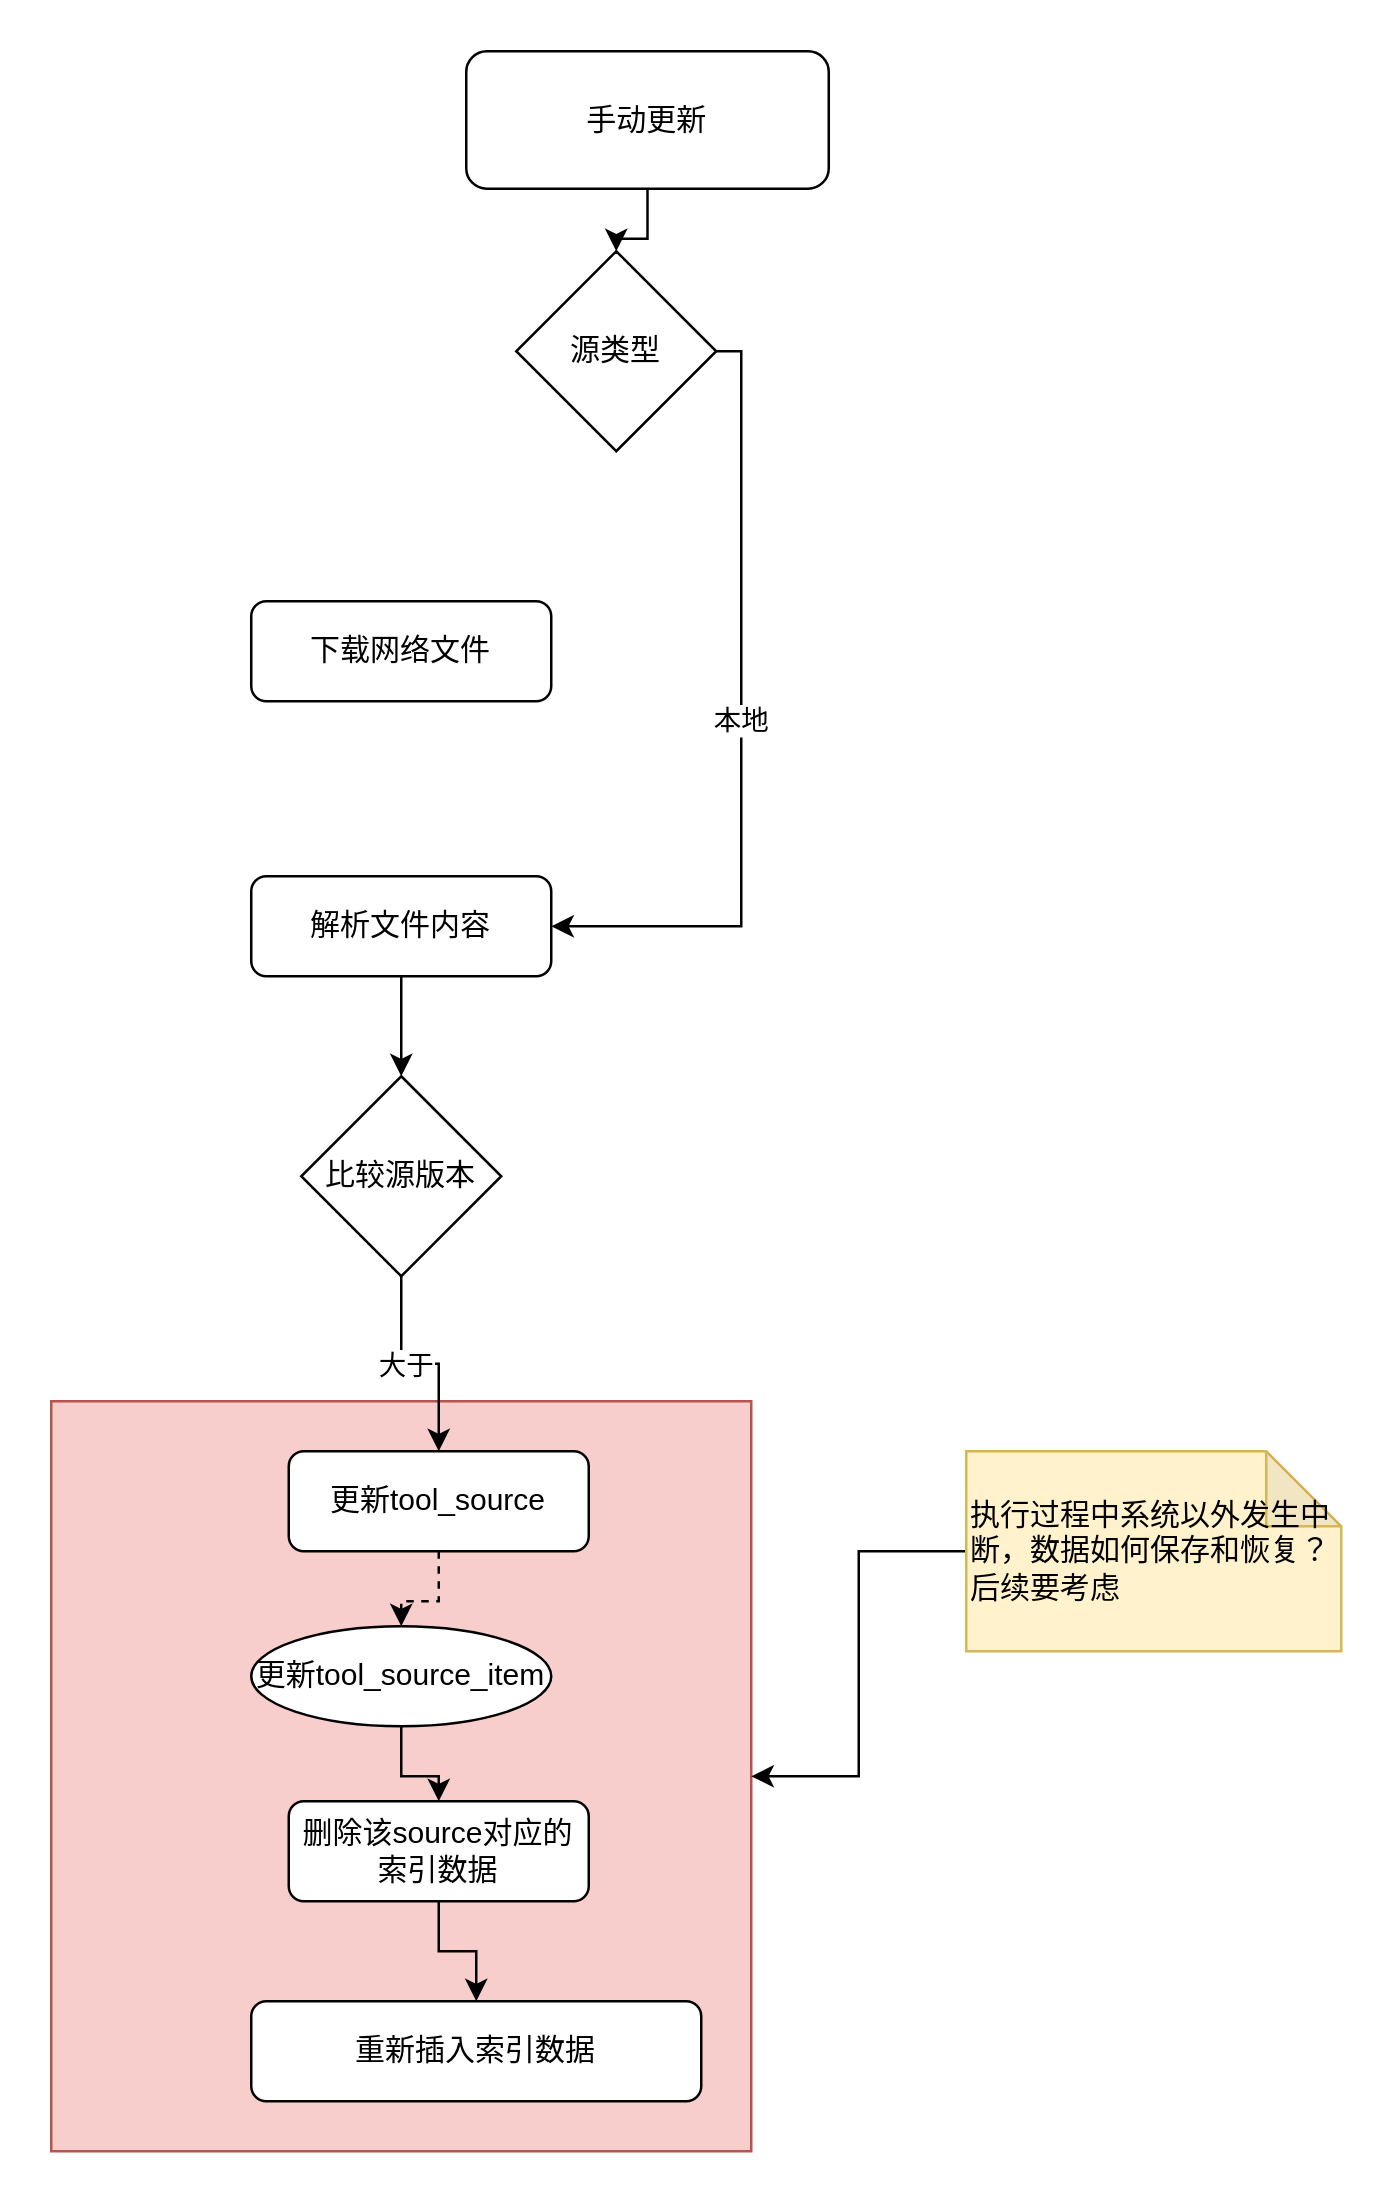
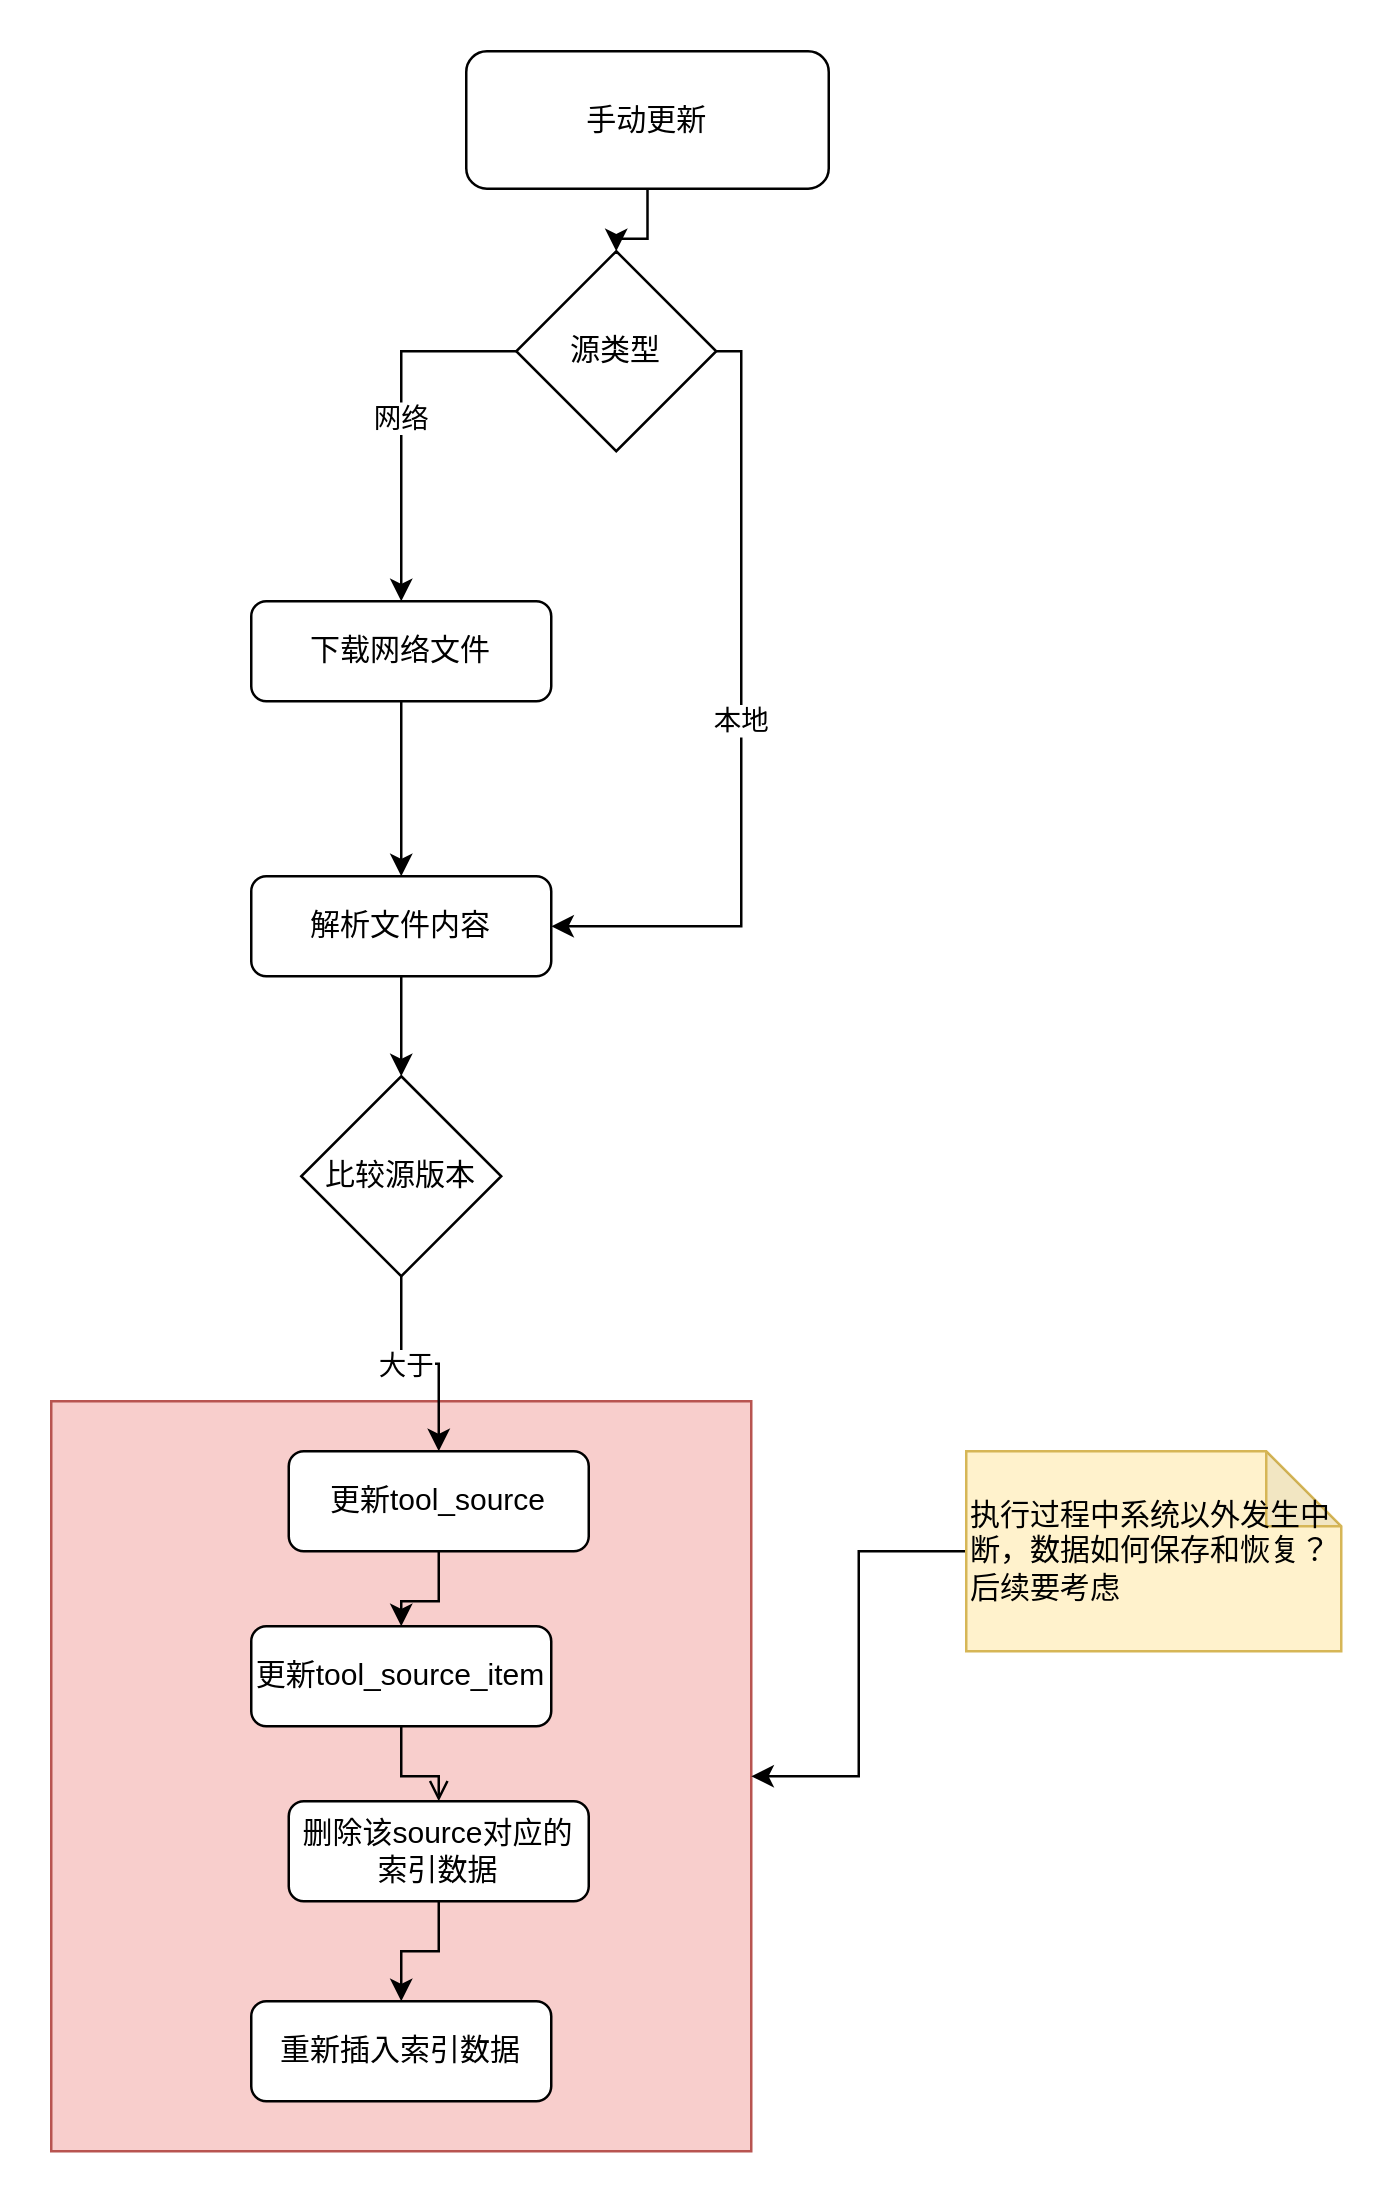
  <mxCell id="0" />
  <mxCell id="1" parent="0" />
  <mxCell id="2" value="" style="rounded=0;whiteSpace=wrap;html=1;fillColor=#f8cecc;strokeColor=#b85450;" vertex="1" parent="1"><mxGeometry x="20" y="560" width="280" height="300" as="geometry" /></mxCell>
  <mxCell id="3" style="edgeStyle=orthogonalEdgeStyle;rounded=0;orthogonalLoop=1;jettySize=auto;html=1;entryX=0.5;entryY=0;entryDx=0;entryDy=0;" edge="1" parent="1" source="4" target="9"><mxGeometry relative="1" as="geometry" /></mxCell>
  <mxCell id="4" value="手动更新" style="rounded=1;whiteSpace=wrap;html=1;" vertex="1" parent="1"><mxGeometry x="186" y="20" width="145" height="55" as="geometry" /></mxCell>
+ <mxCell id="5" value="" style="edgeStyle=orthogonalEdgeStyle;rounded=0;orthogonalLoop=1;jettySize=auto;html=1;" edge="1" parent="1" source="6" target="11"><mxGeometry relative="1" as="geometry" /></mxCell>
  <mxCell id="6" value="下载网络文件" style="rounded=1;whiteSpace=wrap;html=1;" vertex="1" parent="1"><mxGeometry x="100" y="240" width="120" height="40" as="geometry" /></mxCell>
+ <mxCell id="7" value="网络" style="edgeStyle=orthogonalEdgeStyle;rounded=0;orthogonalLoop=1;jettySize=auto;html=1;entryX=0.5;entryY=0;entryDx=0;entryDy=0;" edge="1" parent="1" source="9" target="6"><mxGeometry relative="1" as="geometry"><Array as="points"><mxPoint x="160" y="140" /></Array></mxGeometry></mxCell>
  <mxCell id="8" value="本地" style="edgeStyle=orthogonalEdgeStyle;rounded=0;orthogonalLoop=1;jettySize=auto;html=1;entryX=1;entryY=0.5;entryDx=0;entryDy=0;" edge="1" parent="1" source="9" target="11"><mxGeometry relative="1" as="geometry"><mxPoint x="356" y="240" as="targetPoint" /><Array as="points"><mxPoint x="296" y="140" /><mxPoint x="296" y="370" /></Array></mxGeometry></mxCell>
  <mxCell id="9" value="源类型" style="rhombus;whiteSpace=wrap;html=1;" vertex="1" parent="1"><mxGeometry x="206" y="100" width="80" height="80" as="geometry" /></mxCell>
  <mxCell id="10" style="edgeStyle=orthogonalEdgeStyle;rounded=0;orthogonalLoop=1;jettySize=auto;html=1;" edge="1" parent="1" source="11" target="14"><mxGeometry relative="1" as="geometry" /></mxCell>
  <mxCell id="11" value="解析文件内容" style="rounded=1;whiteSpace=wrap;html=1;" vertex="1" parent="1"><mxGeometry x="100" y="350" width="120" height="40" as="geometry" /></mxCell>
  <mxCell id="12" value="" style="edgeStyle=orthogonalEdgeStyle;rounded=0;orthogonalLoop=1;jettySize=auto;html=1;" edge="1" parent="1" source="14" target="16"><mxGeometry relative="1" as="geometry" /></mxCell>
  <mxCell id="13" value="大于" style="edgeLabel;html=1;align=center;verticalAlign=middle;resizable=0;points=[];" vertex="1" connectable="0" parent="12"><mxGeometry x="-0.156" relative="1" as="geometry"><mxPoint as="offset" /></mxGeometry></mxCell>
  <mxCell id="14" value="比较源版本" style="rhombus;whiteSpace=wrap;html=1;" vertex="1" parent="1"><mxGeometry x="120" y="430" width="80" height="80" as="geometry" /></mxCell>
- <mxCell id="15" value="" style="edgeStyle=orthogonalEdgeStyle;rounded=0;orthogonalLoop=1;jettySize=auto;html=1;dashed=1;" edge="1" parent="1" source="16" target="18"><mxGeometry relative="1" as="geometry" /></mxCell>
+ <mxCell id="15" value="" style="edgeStyle=orthogonalEdgeStyle;rounded=0;orthogonalLoop=1;jettySize=auto;html=1;" edge="1" parent="1" source="16" target="18"><mxGeometry relative="1" as="geometry" /></mxCell>
  <mxCell id="16" value="更新tool_source" style="rounded=1;whiteSpace=wrap;html=1;" vertex="1" parent="1"><mxGeometry x="115" y="580" width="120" height="40" as="geometry" /></mxCell>
- <mxCell id="17" value="" style="edgeStyle=orthogonalEdgeStyle;rounded=0;orthogonalLoop=1;jettySize=auto;html=1;" edge="1" parent="1" source="18" target="20"><mxGeometry relative="1" as="geometry" /></mxCell>
- <mxCell id="18" value="更新tool_source_item" style="ellipse;whiteSpace=wrap;html=1;" vertex="1" parent="1"><mxGeometry x="100" y="650" width="120" height="40" as="geometry" /></mxCell>
+ <mxCell id="17" value="" style="edgeStyle=orthogonalEdgeStyle;rounded=0;orthogonalLoop=1;jettySize=auto;html=1;endArrow=open;" edge="1" parent="1" source="18" target="20"><mxGeometry relative="1" as="geometry" /></mxCell>
+ <mxCell id="18" value="更新tool_source_item" style="rounded=1;whiteSpace=wrap;html=1;" vertex="1" parent="1"><mxGeometry x="100" y="650" width="120" height="40" as="geometry" /></mxCell>
  <mxCell id="19" style="edgeStyle=orthogonalEdgeStyle;rounded=0;orthogonalLoop=1;jettySize=auto;html=1;entryX=0.5;entryY=0;entryDx=0;entryDy=0;" edge="1" parent="1" source="20" target="21"><mxGeometry relative="1" as="geometry" /></mxCell>
  <mxCell id="20" value="删除该source对应的索引数据" style="rounded=1;whiteSpace=wrap;html=1;" vertex="1" parent="1"><mxGeometry x="115" y="720" width="120" height="40" as="geometry" /></mxCell>
- <mxCell id="21" value="重新插入索引数据" style="rounded=1;whiteSpace=wrap;html=1;" vertex="1" parent="1"><mxGeometry x="100" y="800" width="180" height="40" as="geometry" /></mxCell>
+ <mxCell id="21" value="重新插入索引数据" style="rounded=1;whiteSpace=wrap;html=1;" vertex="1" parent="1"><mxGeometry x="100" y="800" width="120" height="40" as="geometry" /></mxCell>
  <mxCell id="22" style="edgeStyle=orthogonalEdgeStyle;rounded=0;orthogonalLoop=1;jettySize=auto;html=1;" edge="1" parent="1" source="23" target="2"><mxGeometry relative="1" as="geometry" /></mxCell>
  <mxCell id="23" value="执行过程中系统以外发生中断，数据如何保存和恢复？后续要考虑" style="shape=note;whiteSpace=wrap;html=1;backgroundOutline=1;darkOpacity=0.05;fillColor=#fff2cc;strokeColor=#d6b656;align=left;" vertex="1" parent="1"><mxGeometry x="386" y="580" width="150" height="80" as="geometry" /></mxCell>
